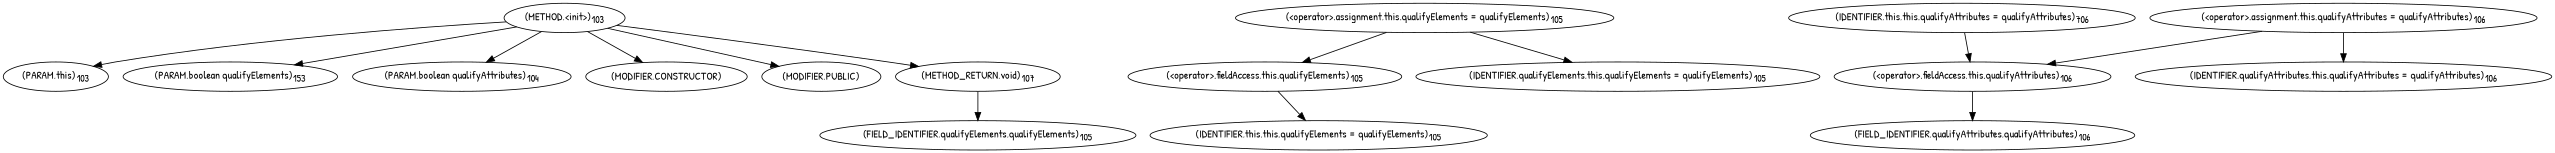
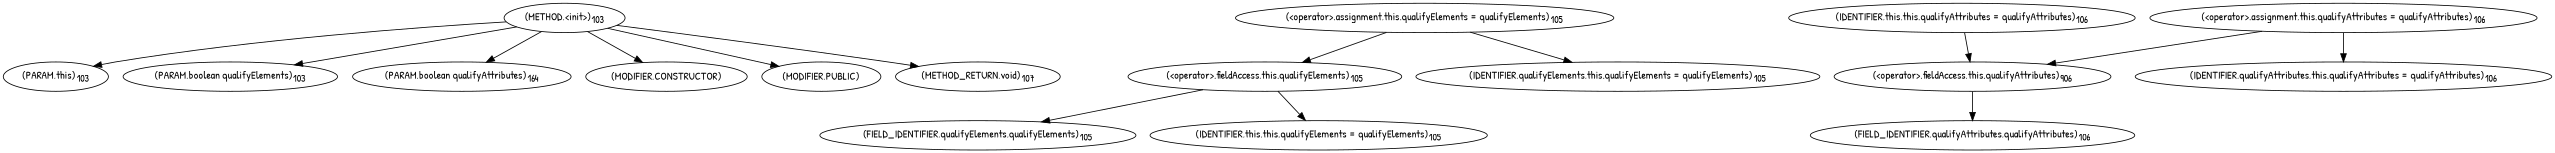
  digraph {
    fontname="Patrick Hand"
    node [fontname="Patrick Hand"]
    edge [fontname="Patrick Hand"]
    n1 [label=<(METHOD,&lt;init&gt;)<SUB>103</SUB>>]
    n2 [label=<(PARAM,this)<SUB>103</SUB>>]
-   n3 [label=<(PARAM,boolean qualifyElements)<SUB>153</SUB>>]
-   n4 [label=<(PARAM,boolean qualifyAttributes)<SUB>104</SUB>>]
+   n3 [label=<(PARAM,boolean qualifyElements)<SUB>103</SUB>>]
+   n4 [label=<(PARAM,boolean qualifyAttributes)<SUB>164</SUB>>]
    n5 [label=<(MODIFIER,CONSTRUCTOR)>]
    n6 [label=<(MODIFIER,PUBLIC)>]
    n7 [label=<(METHOD_RETURN,void)<SUB>107</SUB>>]
    n8 [label=<(&lt;operator&gt;.assignment,this.qualifyElements = qualifyElements)<SUB>105</SUB>>]
    n9 [label=<(&lt;operator&gt;.fieldAccess,this.qualifyElements)<SUB>105</SUB>>]
    n10 [label=<(IDENTIFIER,qualifyElements,this.qualifyElements = qualifyElements)<SUB>105</SUB>>]
    n11 [label=<(&lt;operator&gt;.assignment,this.qualifyAttributes = qualifyAttributes)<SUB>106</SUB>>]
-   n12 [label=<(&lt;operator&gt;.fieldAccess,this.qualifyAttributes)<SUB>106</SUB>>]
+   n12 [label=<(&lt;operator&gt;.fieldAccess,this.qualifyAttributes)<SUB>906</SUB>>]
    n13 [label=<(IDENTIFIER,qualifyAttributes,this.qualifyAttributes = qualifyAttributes)<SUB>106</SUB>>]
    n14 [label=<(IDENTIFIER,this,this.qualifyElements = qualifyElements)<SUB>105</SUB>>]
    n15 [label=<(FIELD_IDENTIFIER,qualifyElements,qualifyElements)<SUB>105</SUB>>]
    n16 [label=<(FIELD_IDENTIFIER,qualifyAttributes,qualifyAttributes)<SUB>106</SUB>>]
-   n17 [label=<(IDENTIFIER,this,this.qualifyAttributes = qualifyAttributes)<SUB>706</SUB>>]
+   n17 [label=<(IDENTIFIER,this,this.qualifyAttributes = qualifyAttributes)<SUB>106</SUB>>]
    n1 -> n2
    n1 -> n3
    n1 -> n4
    n1 -> n5
    n1 -> n6
    n1 -> n7
    n8 -> n9
    n8 -> n10
    n9 -> n14
-   n7 -> n15
+   n9 -> n15
    n11 -> n12
    n11 -> n13
    n12 -> n16
    n17 -> n12
  }
